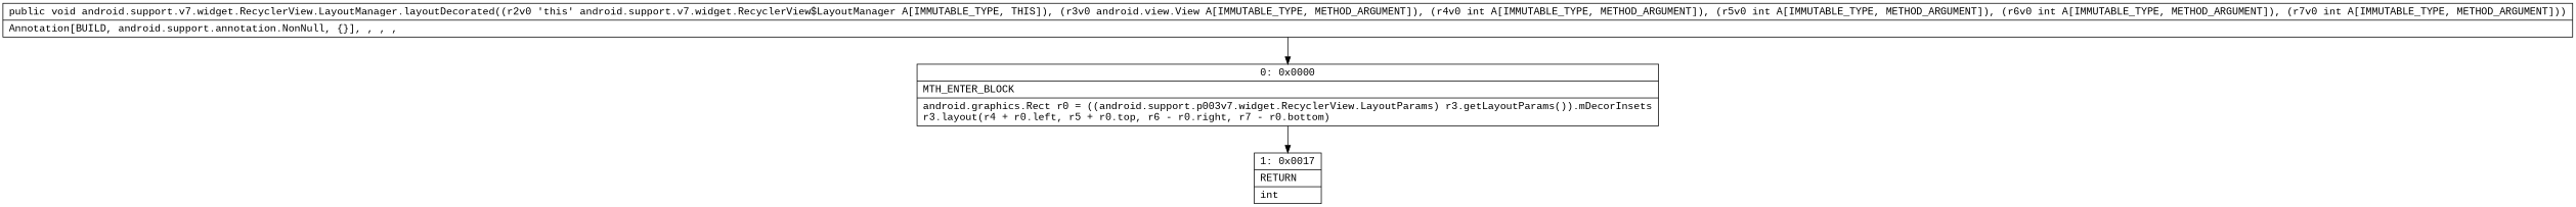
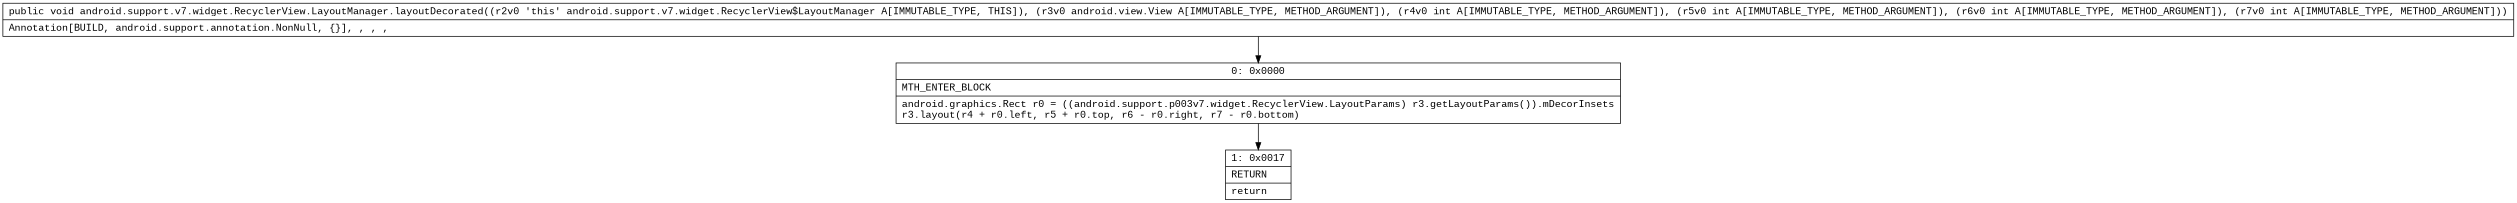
  digraph {
    fontname="Liberation Mono"
    node [shape=record fontname="Liberation Mono"]
    edge [fontname="Liberation Mono"]
    n1 [label="{0\:\ 0x0000|MTH_ENTER_BLOCK\l|android.graphics.Rect r0 = ((android.support.p003v7.widget.RecyclerView.LayoutParams) r3.getLayoutParams()).mDecorInsets\lr3.layout(r4 + r0.left, r5 + r0.top, r6 \- r0.right, r7 \- r0.bottom)\l}"]
-   n2 [label="{1\:\ 0x0017|RETURN\l|int\l}"]
+   n2 [label="{1\:\ 0x0017|RETURN\l|return\l}"]
    n3 [label="{public void android.support.v7.widget.RecyclerView.LayoutManager.layoutDecorated((r2v0 'this' android.support.v7.widget.RecyclerView$LayoutManager A[IMMUTABLE_TYPE, THIS]), (r3v0 android.view.View A[IMMUTABLE_TYPE, METHOD_ARGUMENT]), (r4v0 int A[IMMUTABLE_TYPE, METHOD_ARGUMENT]), (r5v0 int A[IMMUTABLE_TYPE, METHOD_ARGUMENT]), (r6v0 int A[IMMUTABLE_TYPE, METHOD_ARGUMENT]), (r7v0 int A[IMMUTABLE_TYPE, METHOD_ARGUMENT]))  | Annotation[BUILD, android.support.annotation.NonNull, \{\}], , , , \l}"]
    n1 -> n2
    n3 -> n1
  }
